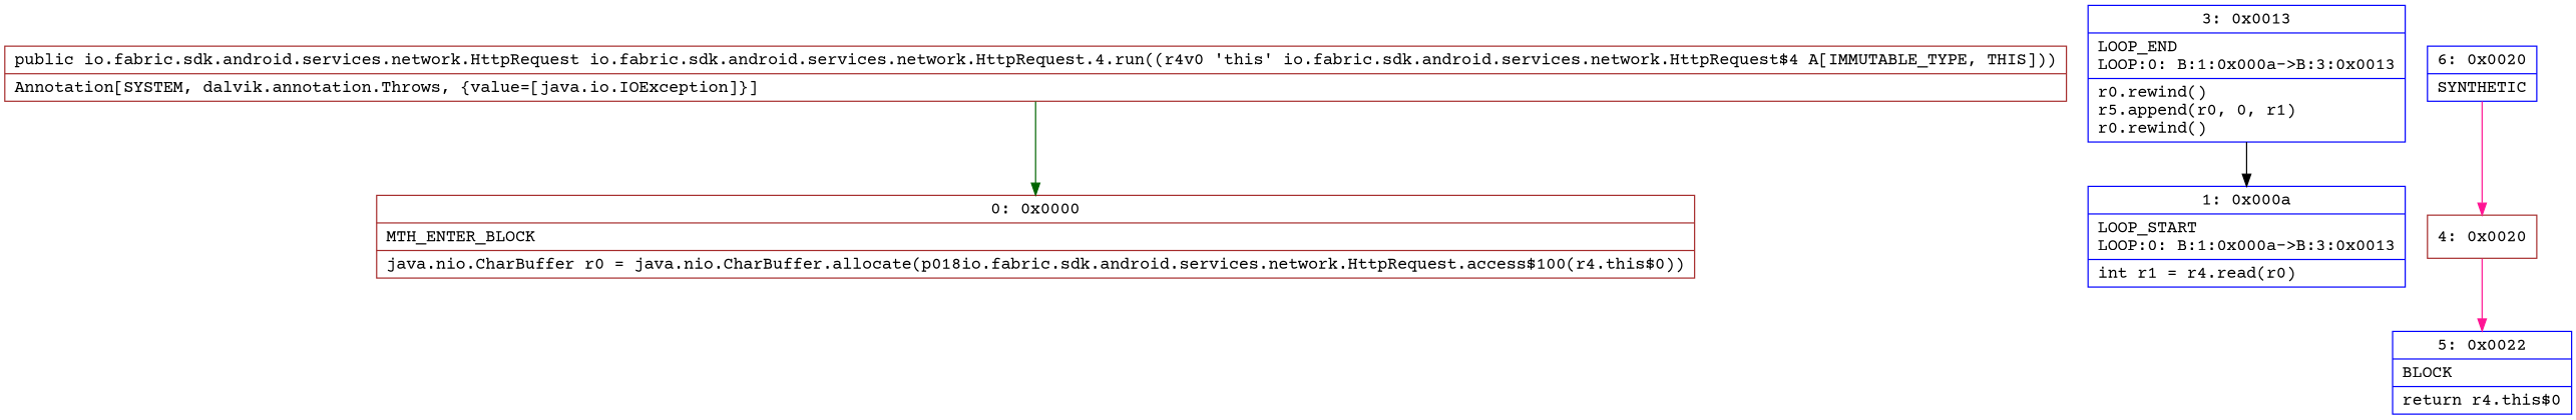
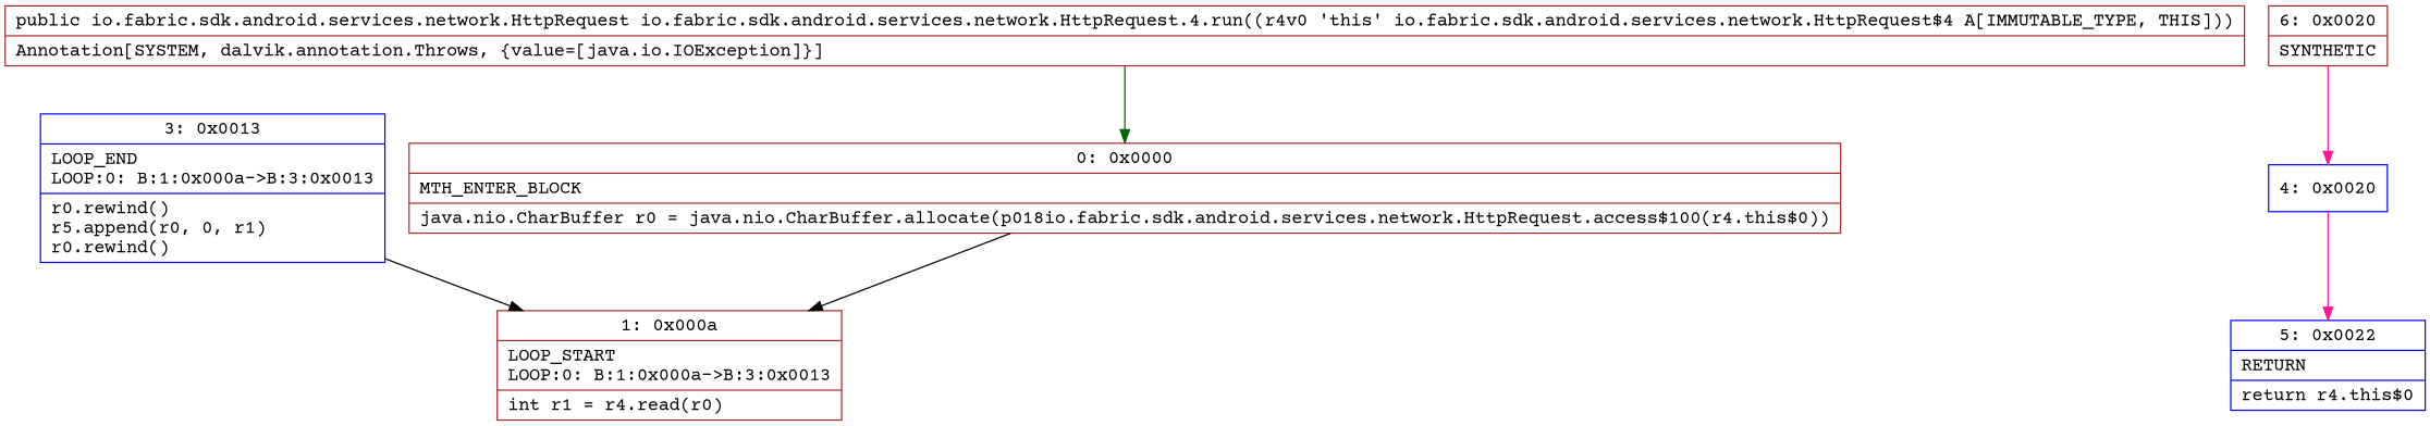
  digraph {
    fontname="Courier Prime"
    node [color=brown fontname="Courier Prime" shape=record]
    edge [color=black fontname="Courier Prime"]
    n1 [label="{0\:\ 0x0000|MTH_ENTER_BLOCK\l|java.nio.CharBuffer r0 = java.nio.CharBuffer.allocate(p018io.fabric.sdk.android.services.network.HttpRequest.access$100(r4.this$0))\l}"]
-   n2 [color=blue label="{1\:\ 0x000a|LOOP_START\lLOOP:0: B:1:0x000a\-\>B:3:0x0013\l|int r1 = r4.read(r0)\l}"]
+   n2 [label="{1\:\ 0x000a|LOOP_START\lLOOP:0: B:1:0x000a\-\>B:3:0x0013\l|int r1 = r4.read(r0)\l}"]
    n3 [color=blue label="{3\:\ 0x0013|LOOP_END\lLOOP:0: B:1:0x000a\-\>B:3:0x0013\l|r0.rewind()\lr5.append(r0, 0, r1)\lr0.rewind()\l}"]
-   n4 [color=blue label="{6\:\ 0x0020|SYNTHETIC\l}"]
-   n5 [label="{4\:\ 0x0020}"]
-   n6 [color=blue label="{5\:\ 0x0022|BLOCK\l|return r4.this$0\l}"]
+   n4 [label="{6\:\ 0x0020|SYNTHETIC\l}"]
+   n5 [color=blue label="{4\:\ 0x0020}"]
+   n6 [color=blue label="{5\:\ 0x0022|RETURN\l|return r4.this$0\l}"]
    n7 [label="{public io.fabric.sdk.android.services.network.HttpRequest io.fabric.sdk.android.services.network.HttpRequest.4.run((r4v0 'this' io.fabric.sdk.android.services.network.HttpRequest$4 A[IMMUTABLE_TYPE, THIS]))  | Annotation[SYSTEM, dalvik.annotation.Throws, \{value=[java.io.IOException]\}]\l}"]
+   n1 -> n2
    n3 -> n2
    n4 -> n5 [color=deeppink]
    n5 -> n6 [color=deeppink]
    n7 -> n1 [color=darkgreen]
  }
